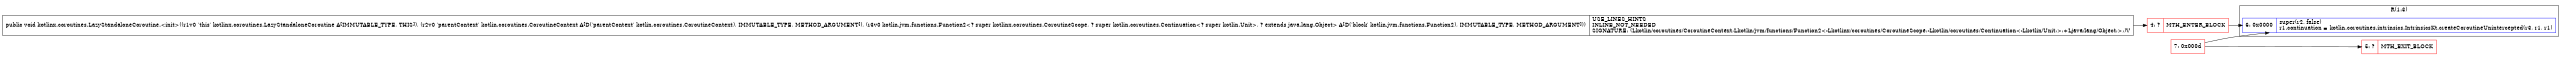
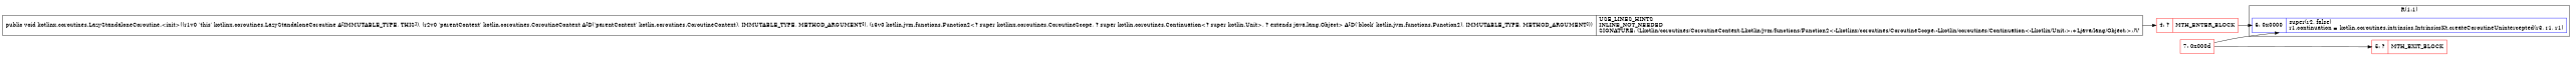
  digraph {
    rankdir=LR
    node [color=red shape=record]
    n1 [color=blue label="{6\:\ 0x0000|super(r2, false)\lr1.continuation = kotlin.coroutines.intrinsics.IntrinsicsKt.createCoroutineUnintercepted(r3, r1, r1)\l}"]
    n2 [label="{7\:\ 0x000d}"]
    n3 [label="{5\:\ ?|MTH_EXIT_BLOCK\l}"]
    n4 [label="{4\:\ ?|MTH_ENTER_BLOCK\l}"]
    n5 [label="{public void kotlinx.coroutines.LazyStandaloneCoroutine.\<init\>((r1v0 'this' kotlinx.coroutines.LazyStandaloneCoroutine A[IMMUTABLE_TYPE, THIS]), (r2v0 'parentContext' kotlin.coroutines.CoroutineContext A[D('parentContext' kotlin.coroutines.CoroutineContext), IMMUTABLE_TYPE, METHOD_ARGUMENT]), (r3v0 kotlin.jvm.functions.Function2\<? super kotlinx.coroutines.CoroutineScope, ? super kotlin.coroutines.Continuation\<? super kotlin.Unit\>, ? extends java.lang.Object\> A[D('block' kotlin.jvm.functions.Function2), IMMUTABLE_TYPE, METHOD_ARGUMENT]))  | USE_LINES_HINTS\lINLINE_NOT_NEEDED\lSIGNATURE: (Lkotlin\/coroutines\/CoroutineContext;Lkotlin\/jvm\/functions\/Function2\<\-Lkotlinx\/coroutines\/CoroutineScope;\-Lkotlin\/coroutines\/Continuation\<\-Lkotlin\/Unit;\>;+Ljava\/lang\/Object;\>;)V\l}" color=""]
    subgraph cluster_1 {
-     label="R(1:3)"
+     label="R(1:1)"
      n1
    }
    n2 -> n1
    n2 -> n3
    n4 -> n1
    n5 -> n4
  }
